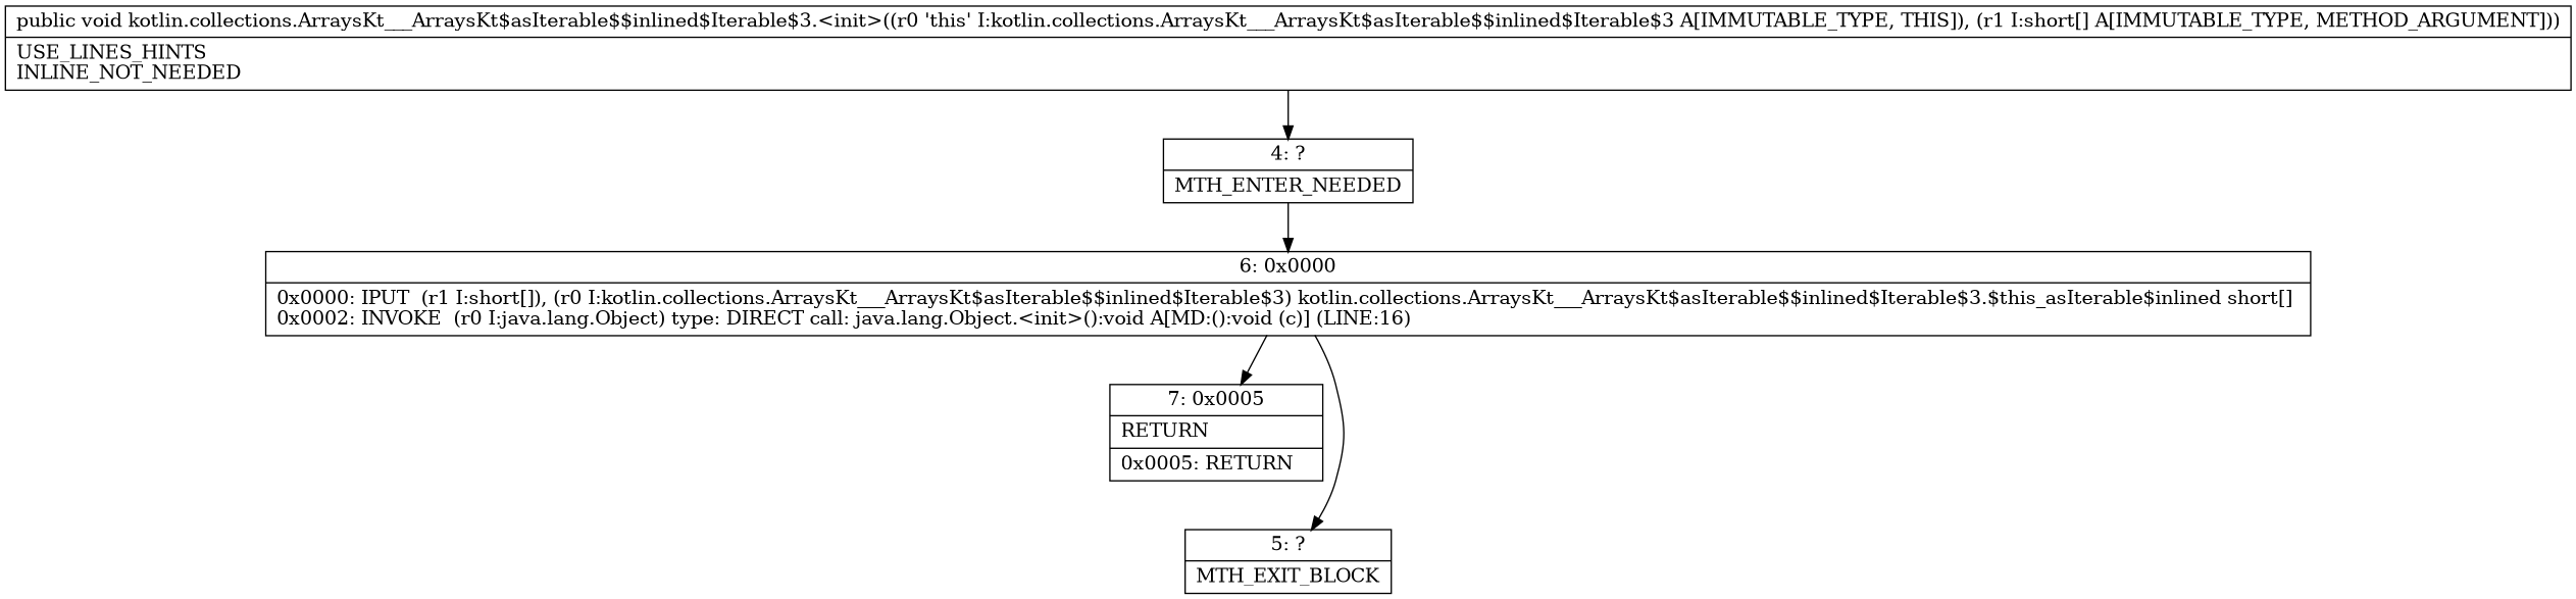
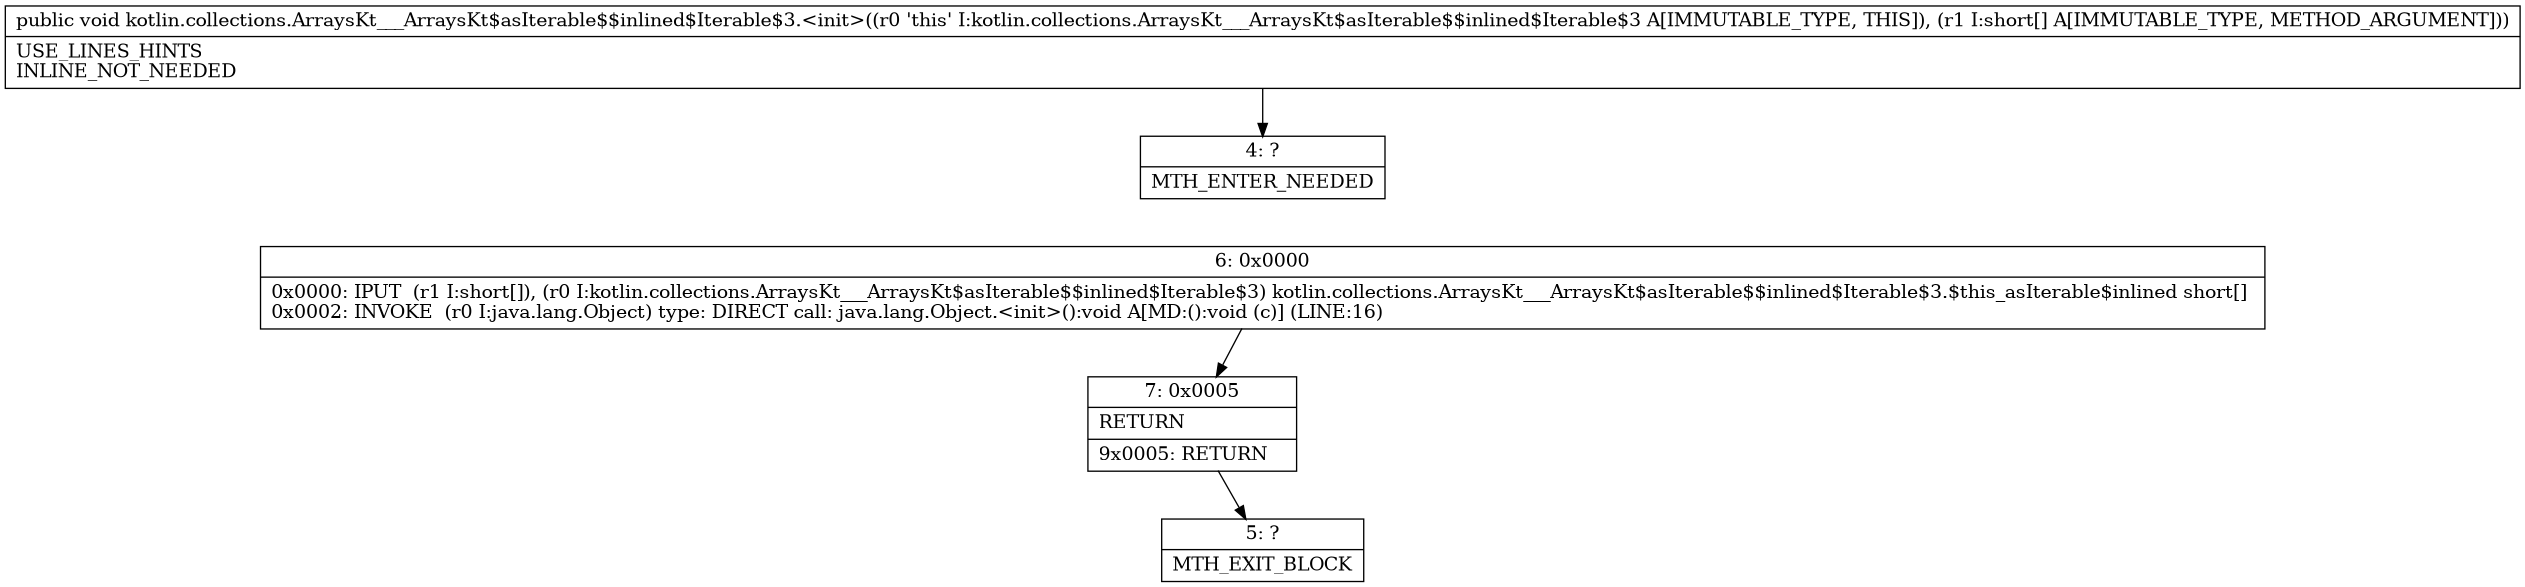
  digraph {
    node [shape=record]
    n1 [label="{4\:\ ?|MTH_ENTER_NEEDED\l}"]
    n2 [label="{6\:\ 0x0000|0x0000: IPUT  (r1 I:short[]), (r0 I:kotlin.collections.ArraysKt___ArraysKt$asIterable$$inlined$Iterable$3) kotlin.collections.ArraysKt___ArraysKt$asIterable$$inlined$Iterable$3.$this_asIterable$inlined short[] \l0x0002: INVOKE  (r0 I:java.lang.Object) type: DIRECT call: java.lang.Object.\<init\>():void A[MD:():void (c)] (LINE:16)\l}"]
-   n3 [label="{7\:\ 0x0005|RETURN\l|0x0005: RETURN   \l}"]
+   n3 [label="{7\:\ 0x0005|RETURN\l|9x0005: RETURN   \l}"]
    n4 [label="{5\:\ ?|MTH_EXIT_BLOCK\l}"]
    n5 [label="{public void kotlin.collections.ArraysKt___ArraysKt$asIterable$$inlined$Iterable$3.\<init\>((r0 'this' I:kotlin.collections.ArraysKt___ArraysKt$asIterable$$inlined$Iterable$3 A[IMMUTABLE_TYPE, THIS]), (r1 I:short[] A[IMMUTABLE_TYPE, METHOD_ARGUMENT]))  | USE_LINES_HINTS\lINLINE_NOT_NEEDED\l}"]
-   n1 -> n2
    n2 -> n3
-   n2 -> n4
+   n3 -> n4
    n5 -> n1
  }
